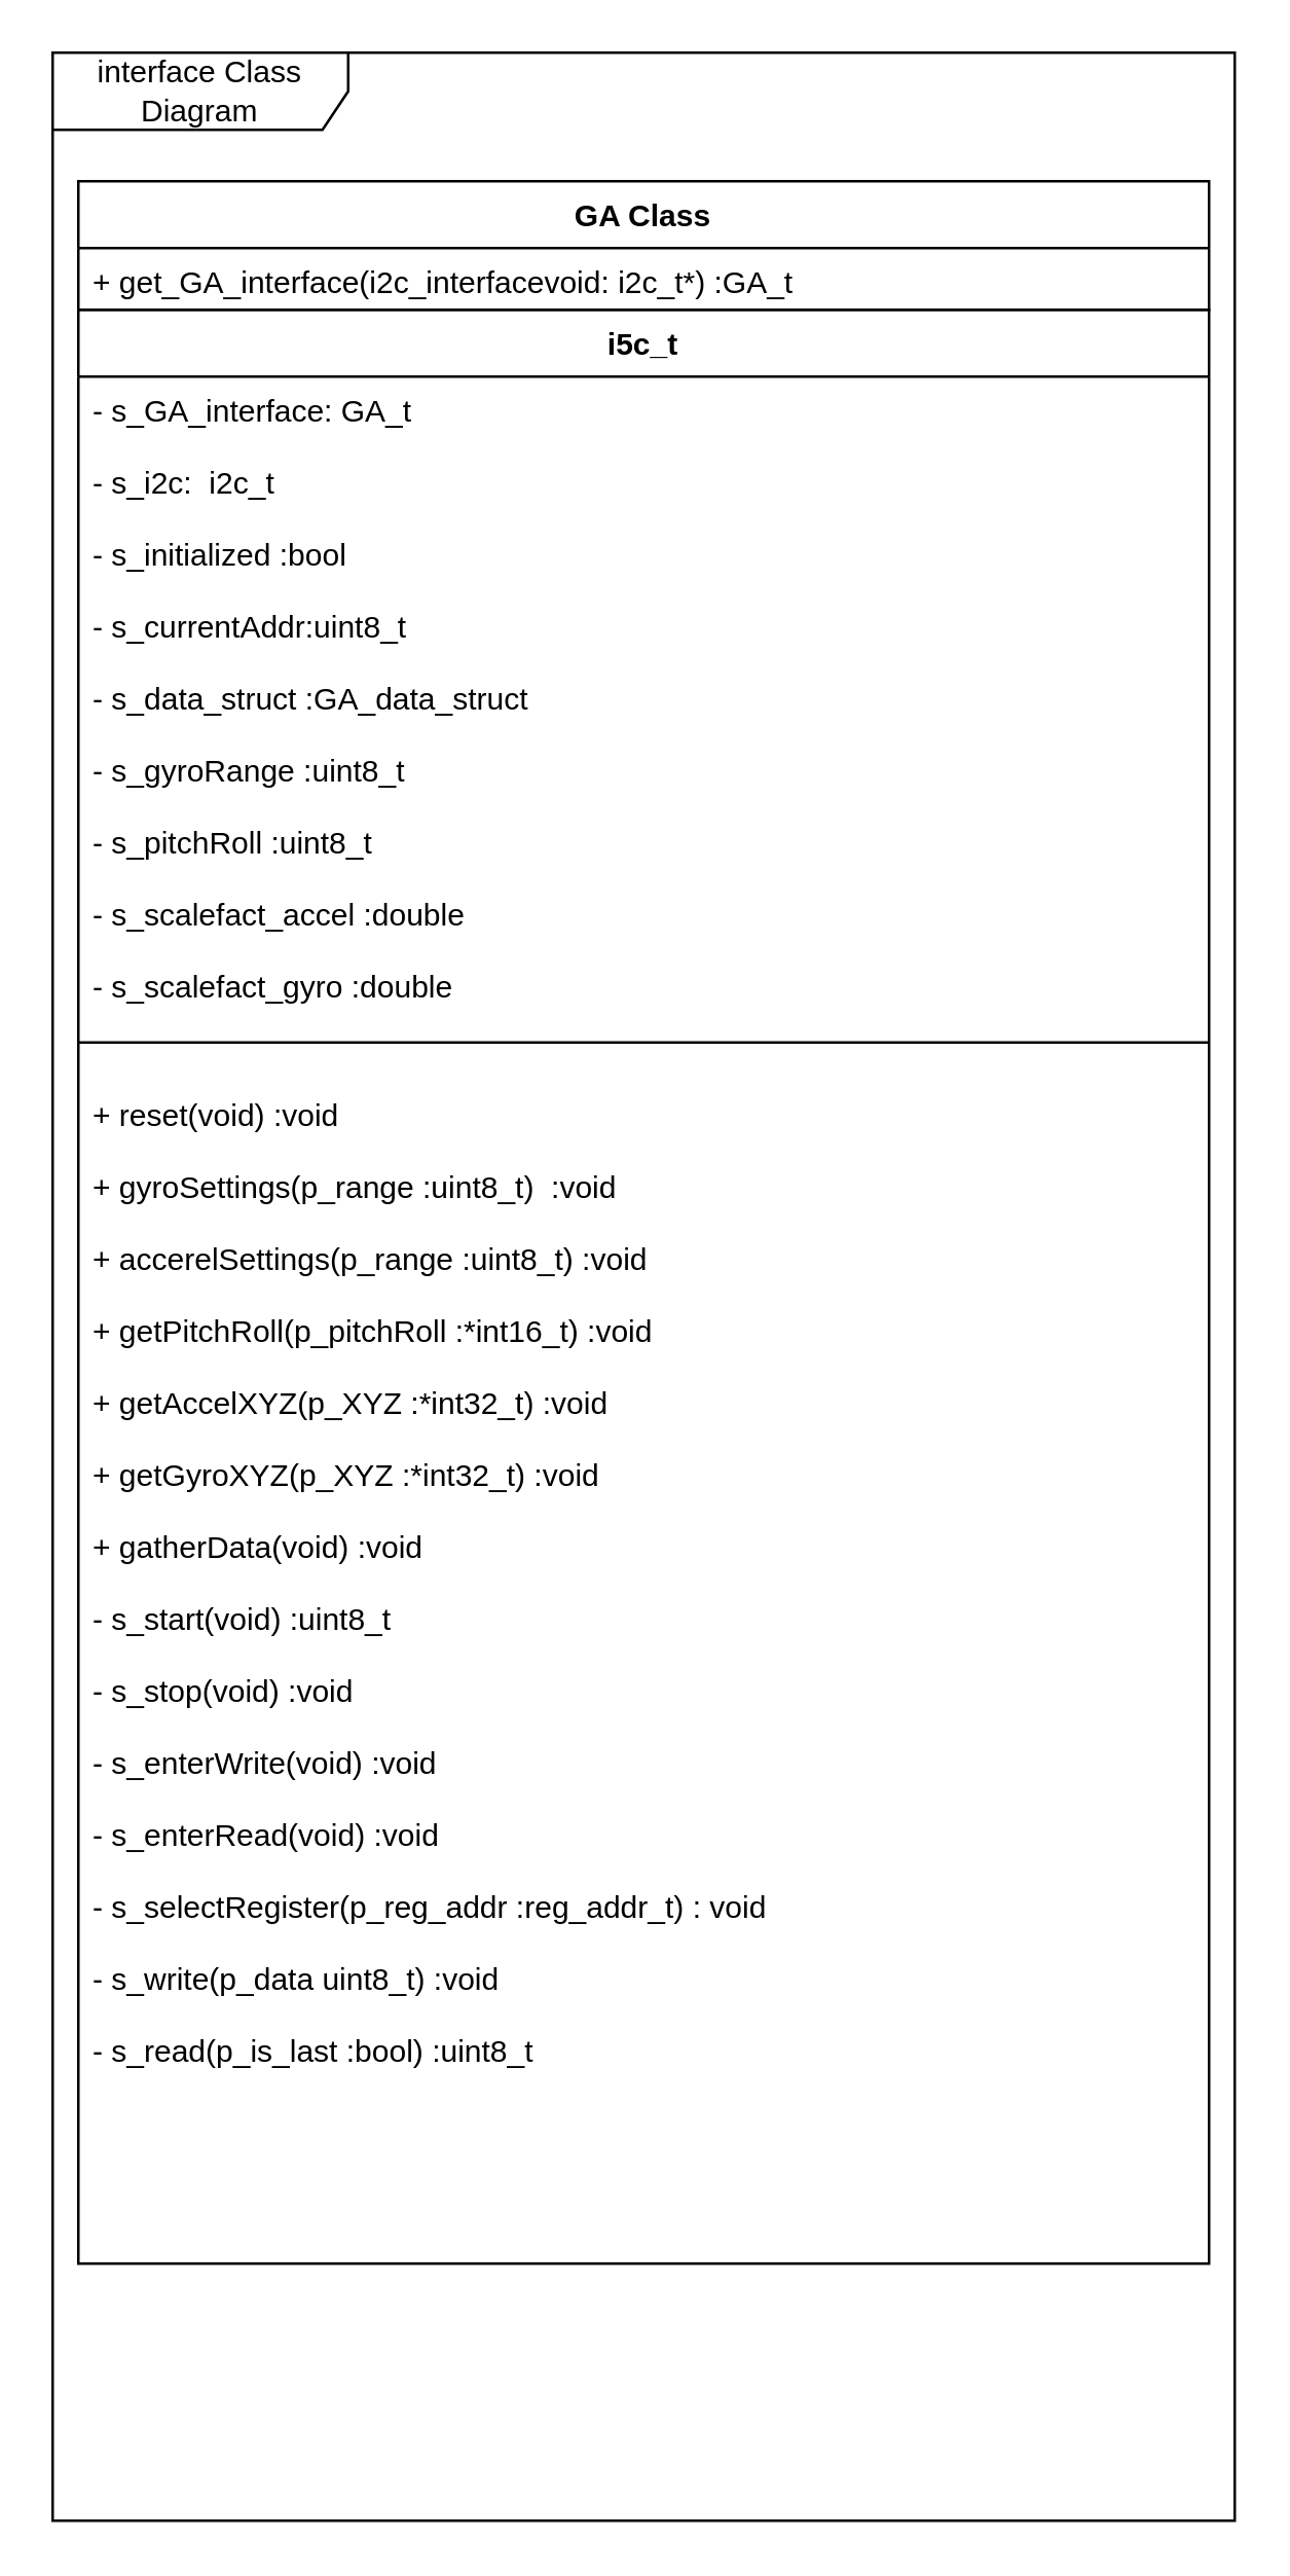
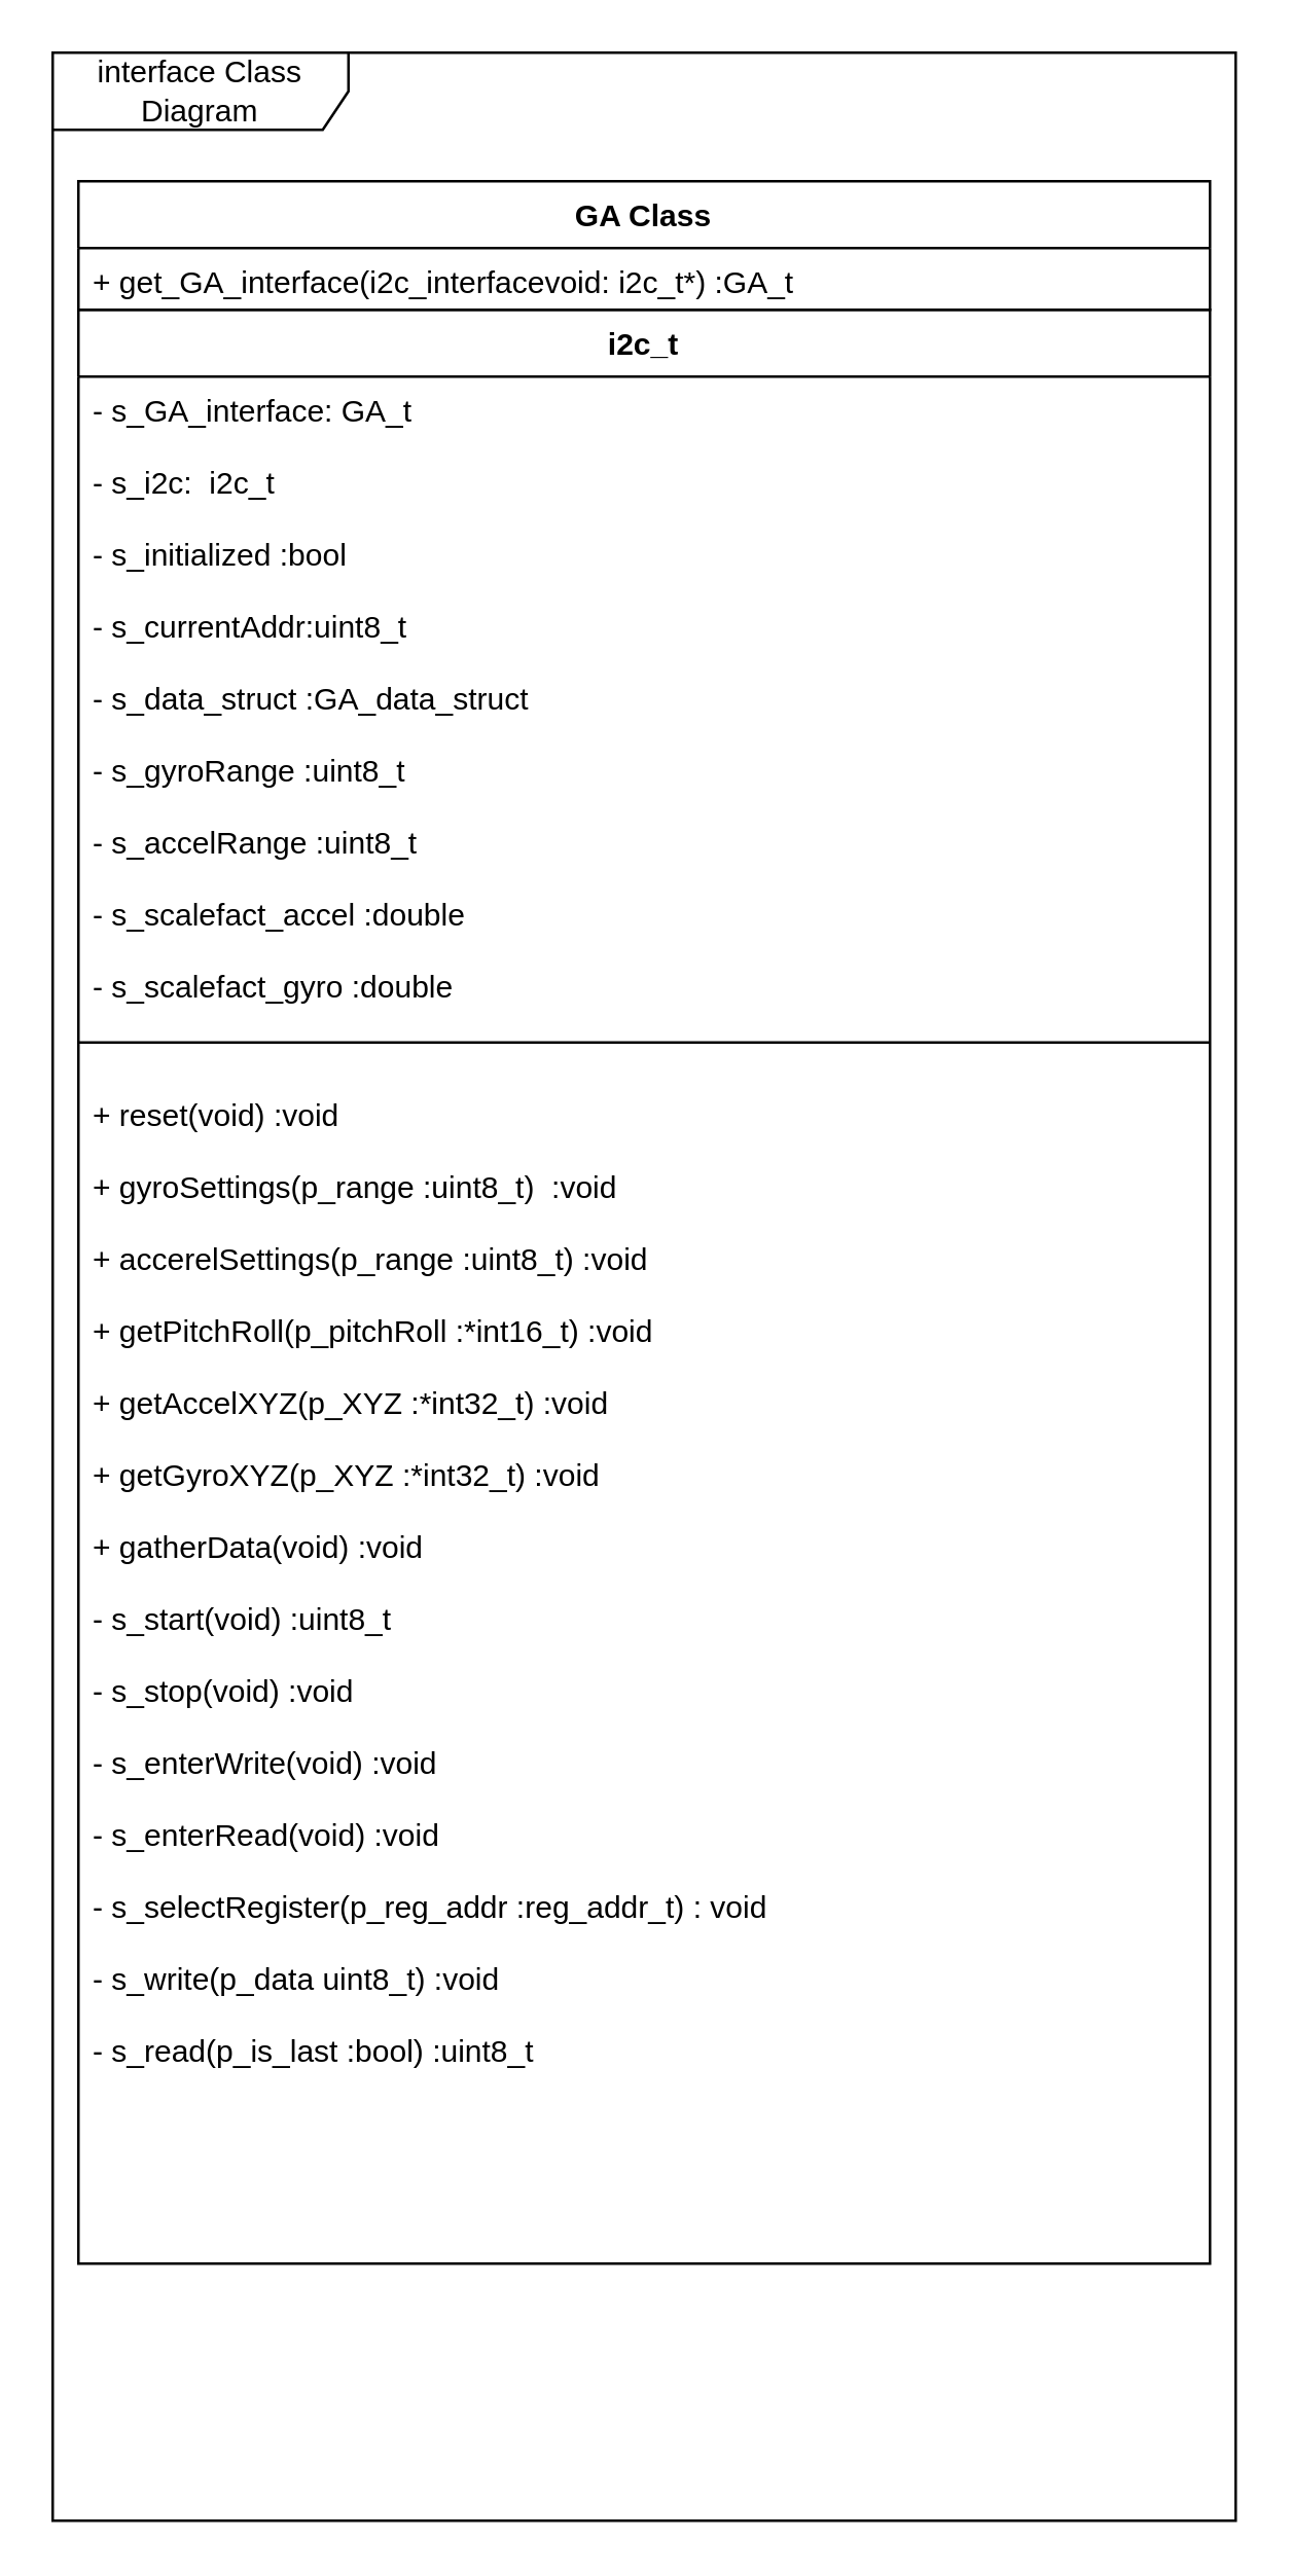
  <mxCell id="0" />
  <mxCell id="1" parent="0" />
  <mxCell id="2" value="interface Class Diagram" style="shape=umlFrame;whiteSpace=wrap;html=1;width=115;height=30;" vertex="1" parent="1"><mxGeometry x="20" y="20" width="460" height="960" as="geometry" /></mxCell>
- <mxCell id="3" value="i5c_t" style="swimlane;fontStyle=1;align=center;verticalAlign=top;childLayout=stackLayout;horizontal=1;startSize=26;horizontalStack=0;resizeParent=1;resizeParentMax=0;resizeLast=0;collapsible=1;marginBottom=0;" vertex="1" parent="1"><mxGeometry x="30" y="120" width="440" height="760" as="geometry" /></mxCell>
- <mxCell id="4" value="- s_GA_interface: GA_t&#10;&#10;- s_i2c:  i2c_t&#10;&#10;- s_initialized :bool&#10;&#10;- s_currentAddr:uint8_t&#10;&#10;- s_data_struct :GA_data_struct&#10;&#10;- s_gyroRange :uint8_t&#10;&#10;- s_pitchRoll :uint8_t&#10;&#10;- s_scalefact_accel :double&#10;&#10;- s_scalefact_gyro :double&#10;" style="text;strokeColor=none;fillColor=none;align=left;verticalAlign=top;spacingLeft=4;spacingRight=4;overflow=hidden;rotatable=0;points=[[0,0.5],[1,0.5]];portConstraint=eastwest;" vertex="1" parent="3"><mxGeometry y="26" width="440" height="244" as="geometry" /></mxCell>
+ <mxCell id="3" value="i2c_t" style="swimlane;fontStyle=1;align=center;verticalAlign=top;childLayout=stackLayout;horizontal=1;startSize=26;horizontalStack=0;resizeParent=1;resizeParentMax=0;resizeLast=0;collapsible=1;marginBottom=0;" vertex="1" parent="1"><mxGeometry x="30" y="120" width="440" height="760" as="geometry" /></mxCell>
+ <mxCell id="4" value="- s_GA_interface: GA_t&#10;&#10;- s_i2c:  i2c_t&#10;&#10;- s_initialized :bool&#10;&#10;- s_currentAddr:uint8_t&#10;&#10;- s_data_struct :GA_data_struct&#10;&#10;- s_gyroRange :uint8_t&#10;&#10;- s_accelRange :uint8_t&#10;&#10;- s_scalefact_accel :double&#10;&#10;- s_scalefact_gyro :double&#10;" style="text;strokeColor=none;fillColor=none;align=left;verticalAlign=top;spacingLeft=4;spacingRight=4;overflow=hidden;rotatable=0;points=[[0,0.5],[1,0.5]];portConstraint=eastwest;" vertex="1" parent="3"><mxGeometry y="26" width="440" height="244" as="geometry" /></mxCell>
  <mxCell id="5" value="" style="line;strokeWidth=1;fillColor=none;align=left;verticalAlign=middle;spacingTop=-1;spacingLeft=3;spacingRight=3;rotatable=0;labelPosition=right;points=[];portConstraint=eastwest;" vertex="1" parent="3"><mxGeometry y="270" width="440" height="30" as="geometry" /></mxCell>
  <mxCell id="6" value="+ reset(void) :void&#10;&#10;+ gyroSettings(p_range :uint8_t)  :void&#10;&#10;+ accerelSettings(p_range :uint8_t) :void&#10;&#10;+ getPitchRoll(p_pitchRoll :*int16_t) :void&#10;&#10;+ getAccelXYZ(p_XYZ :*int32_t) :void&#10;&#10;+ getGyroXYZ(p_XYZ :*int32_t) :void&#10;&#10;+ gatherData(void) :void&#10;&#10;- s_start(void) :uint8_t&#10;&#10;- s_stop(void) :void&#10;&#10;- s_enterWrite(void) :void&#10;&#10;- s_enterRead(void) :void&#10;&#10;- s_selectRegister(p_reg_addr :reg_addr_t) : void&#10;&#10;- s_write(p_data uint8_t) :void&#10;&#10;- s_read(p_is_last :bool) :uint8_t&#10;&#10;&#10;&#10;&#10;&#10;" style="text;strokeColor=none;fillColor=none;align=left;verticalAlign=top;spacingLeft=4;spacingRight=4;overflow=hidden;rotatable=0;points=[[0,0.5],[1,0.5]];portConstraint=eastwest;" vertex="1" parent="3"><mxGeometry y="300" width="440" height="460" as="geometry" /></mxCell>
  <mxCell id="7" value="GA Class" style="swimlane;fontStyle=1;childLayout=stackLayout;horizontal=1;startSize=26;fillColor=none;horizontalStack=0;resizeParent=1;resizeParentMax=0;resizeLast=0;collapsible=1;marginBottom=0;" vertex="1" parent="1"><mxGeometry x="30" y="70" width="440" height="50" as="geometry" /></mxCell>
  <mxCell id="8" value="+ get_GA_interface(i2c_interfacevoid: i2c_t*) :GA_t" style="text;strokeColor=none;fillColor=none;align=left;verticalAlign=top;spacingLeft=4;spacingRight=4;overflow=hidden;rotatable=0;points=[[0,0.5],[1,0.5]];portConstraint=eastwest;" vertex="1" parent="7"><mxGeometry y="26" width="440" height="24" as="geometry" /></mxCell>
